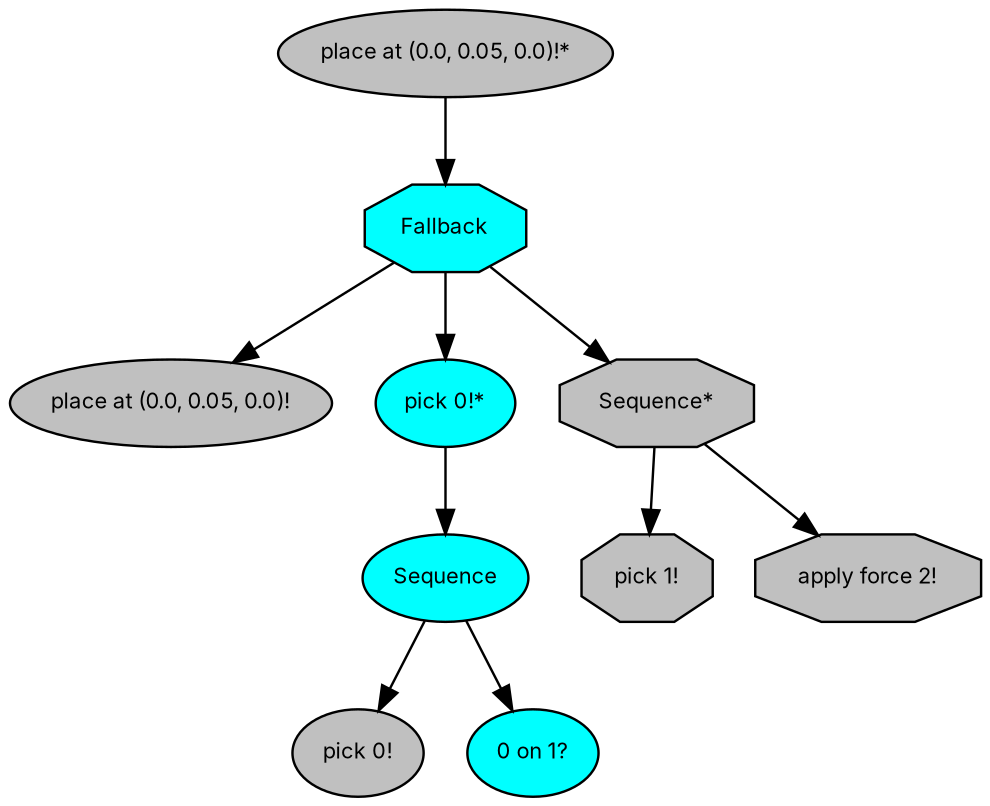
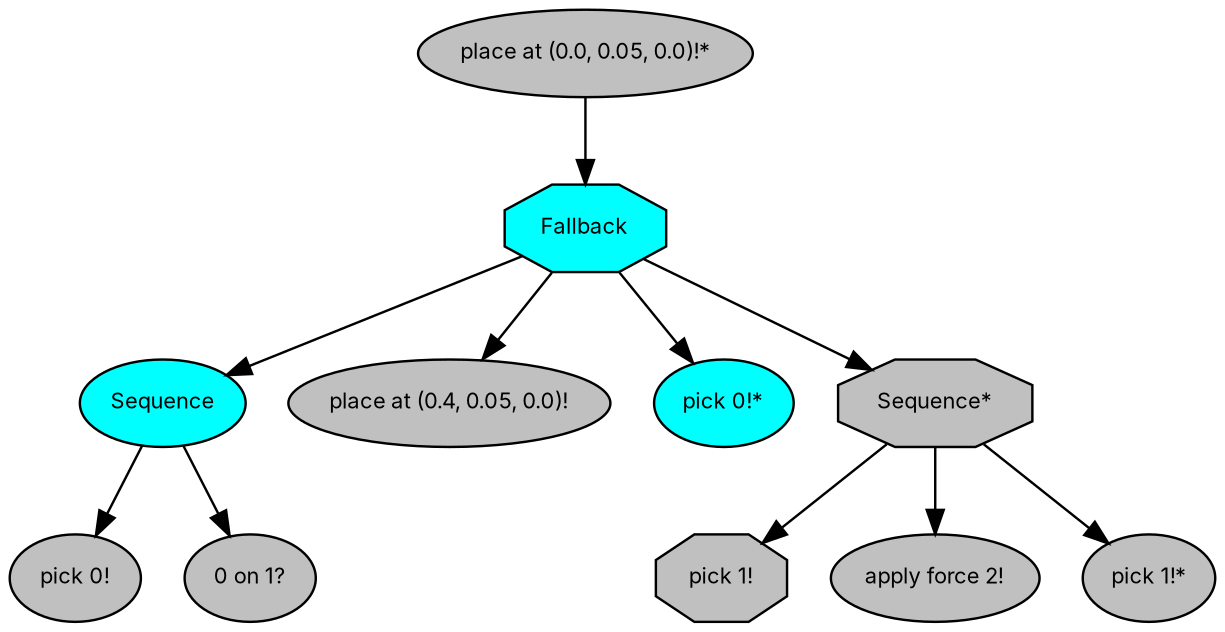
  digraph {
    fontname=Inter
    ordering=out
    node [fillcolor=gray fontcolor=black fontname=Inter fontsize=9 shape=ellipse style=filled]
    edge [fontname=Inter]
    n1 [fillcolor=cyan label=Fallback shape=octagon]
    n2 [fillcolor=cyan label=Sequence]
-   n3 [label="place at (0.0, 0.05, 0.0)!"]
+   n3 [label="place at (0.4, 0.05, 0.0)!"]
    n4 [fillcolor=cyan label="pick 0!*"]
    n5 [label="Sequence*" shape=octagon]
    n6 [label="pick 0!"]
-   n7 [fillcolor=cyan label="0 on 1?"]
+   n7 [label="0 on 1?"]
    n8 [label="pick 1!" shape=octagon]
-   n9 [label="apply force 2!" shape=octagon]
+   n9 [label="apply force 2!"]
+   n10 [label="pick 1!*"]
    n11 [label="place at (0.0, 0.05, 0.0)!*"]
-   n4 -> n2
+   n1 -> n2
    n1 -> n3
    n1 -> n4
    n1 -> n5
    n2 -> n6
    n2 -> n7
    n5 -> n8
    n5 -> n9
+   n5 -> n10
    n11 -> n1
  }
